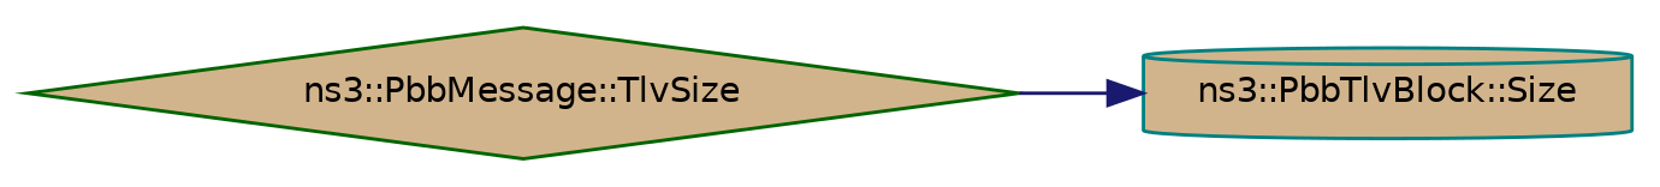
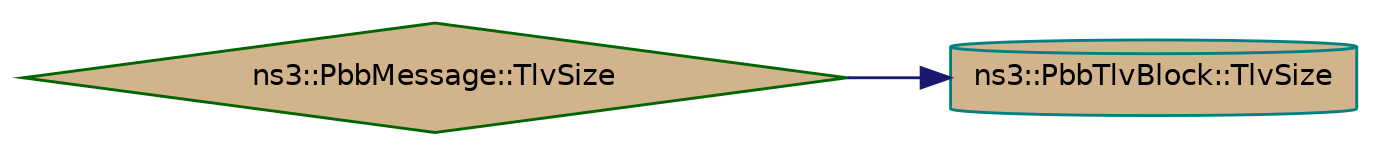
  digraph {
    rankdir=LR
    node [fillcolor=tan fontname=Helvetica fontsize=10 style=filled]
    n1 [color=darkgreen fontcolor=black height=0.2 label="ns3::PbbMessage::TlvSize" shape=diamond width=0.4]
-   n2 [color=teal height=0.2 label="ns3::PbbTlvBlock::Size" shape=cylinder width=0.4]
+   n2 [color=teal height=0.2 label="ns3::PbbTlvBlock::TlvSize" shape=cylinder width=0.4]
    n1 -> n2 [color=midnightblue fontname=Helvetica fontsize=10 labelfontname=Helvetica labelfontsize=10 style=solid arrowhead=normal]
  }
